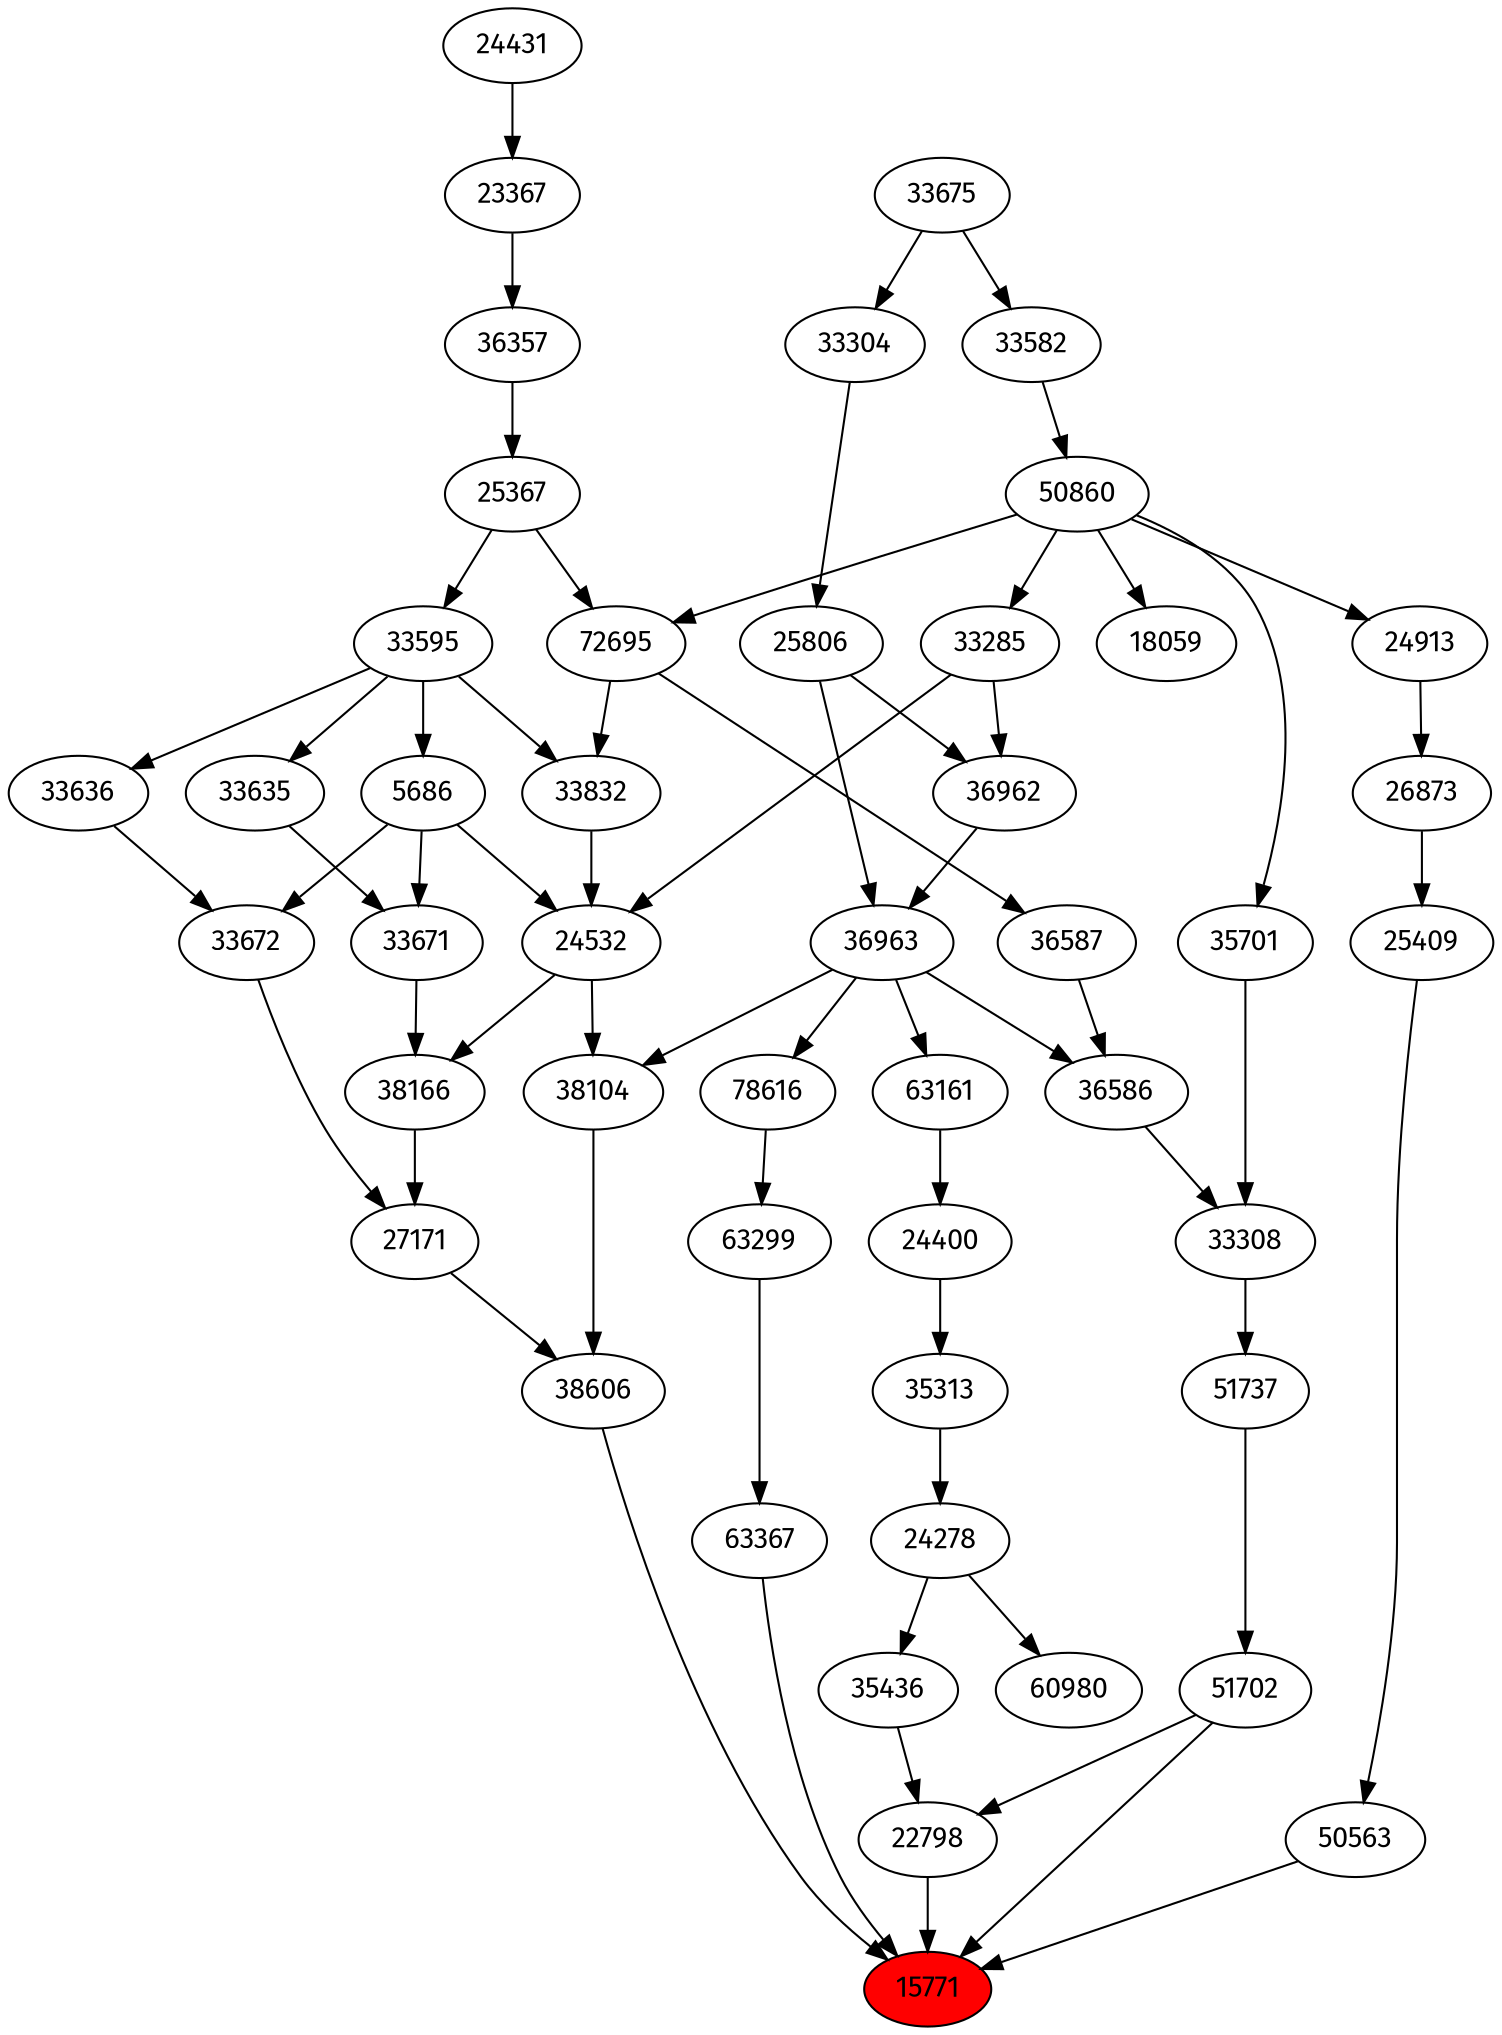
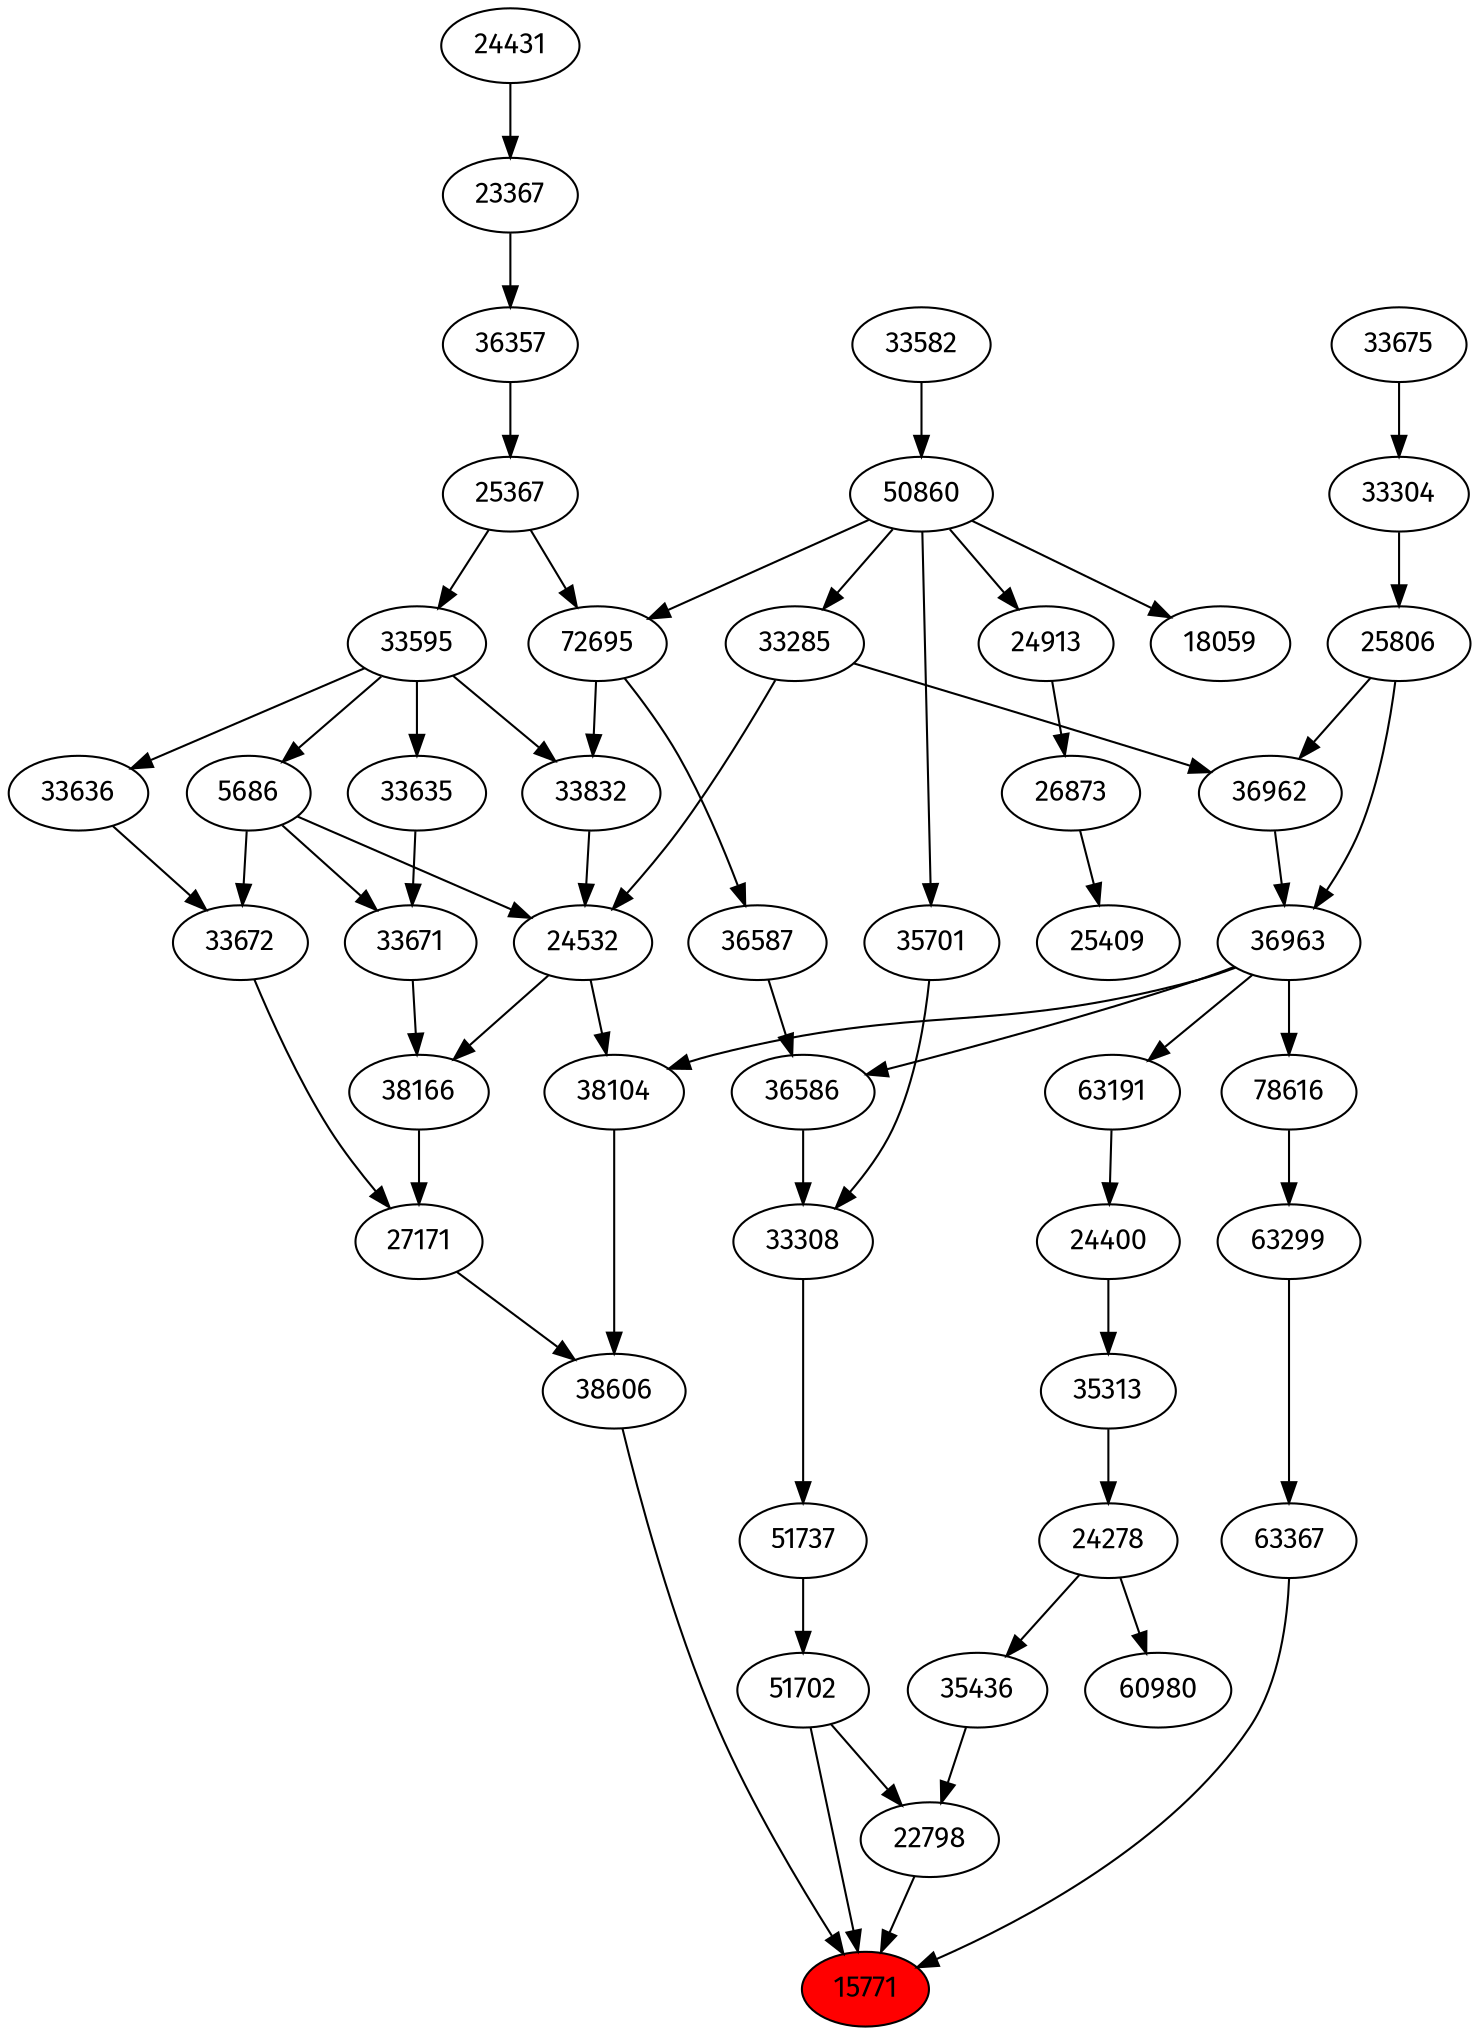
  strict digraph {
    fontname="Fira Sans"
    node [fontname="Fira Sans"]
    edge [fontname="Fira Sans"]
    n1 [fillcolor=red label=15771 style=filled]
    n2 [label=38606]
    n3 [label=22798]
    n4 [label=51702]
    n5 [label=63367]
-   n6 [label=50563]
    n7 [label=27171]
    n8 [label=38104]
    n9 [label=35436]
    n10 [label=60980]
    n11 [label=51737]
    n12 [label=63299]
    n13 [label=25409]
    n14 [label=33672]
    n15 [label=38166]
    n16 [label=24532]
    n17 [label=36963]
    n18 [label=78616]
    n19 [label=36586]
-   n20 [label=63161]
+   n20 [label=63191]
    n21 [label=33308]
    n22 [label=24400]
    n23 [label=24278]
    n24 [label=26873]
    n25 [label=33636]
    n26 [label=5686]
    n27 [label=33671]
    n28 [label=33285]
    n29 [label=36962]
    n30 [label=33832]
    n31 [label=25806]
    n32 [label=35313]
    n33 [label=35701]
    n34 [label=24913]
    n35 [label=33595]
    n36 [label=33635]
    n37 [label=50860]
    n38 [label=72695]
    n39 [label=18059]
    n40 [label=36587]
    n41 [label=33304]
    n42 [label=25367]
    n43 [label=33582]
    n44 [label=33675]
    n45 [label=36357]
    n46 [label=23367]
    n47 [label=24431]
    n2 -> n1
    n3 -> n1
    n4 -> n1
    n4 -> n3
    n5 -> n1
-   n6 -> n1
    n7 -> n2
    n8 -> n2
    n9 -> n3
    n11 -> n4
    n12 -> n5
-   n13 -> n6
    n14 -> n7
    n15 -> n7
    n16 -> n8
    n16 -> n15
    n17 -> n8
    n17 -> n18
    n17 -> n19
    n17 -> n20
    n18 -> n12
    n19 -> n21
    n20 -> n22
    n21 -> n11
    n22 -> n32
    n23 -> n9
    n23 -> n10
    n24 -> n13
    n25 -> n14
    n26 -> n14
    n26 -> n16
    n26 -> n27
    n27 -> n15
    n28 -> n16
    n28 -> n29
    n29 -> n17
    n30 -> n16
    n31 -> n17
    n31 -> n29
    n32 -> n23
    n33 -> n21
    n34 -> n24
    n35 -> n25
    n35 -> n26
    n35 -> n30
    n35 -> n36
    n36 -> n27
    n37 -> n28
    n37 -> n33
    n37 -> n34
    n37 -> n38
    n37 -> n39
    n38 -> n30
    n38 -> n40
    n40 -> n19
    n41 -> n31
    n42 -> n35
    n42 -> n38
    n43 -> n37
    n44 -> n41
-   n44 -> n43
    n45 -> n42
    n46 -> n45
    n47 -> n46
  }
